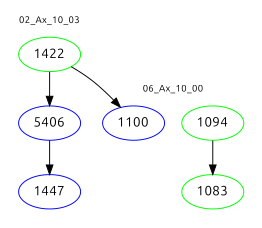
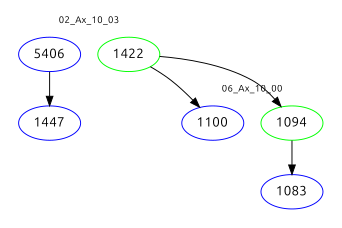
  digraph {
    fontname=Ubuntu
    node [color=blue fontname=Ubuntu]
    edge [color=black fontname=Ubuntu]
    n1 [color=green label=1422]
    n2 [label=5406]
    n3 [label=1447]
    n4 [color=green label=1094]
-   n5 [color=green label=1083]
+   n5 [label=1083]
    n6 [label=1100]
    subgraph cluster_1 {
      color=white
      fontsize=10
      label="02_Ax_10_03"
      n1
      n2
      n3
    }
    subgraph cluster_2 {
      color=white
      fontsize=10
      label="06_Ax_10_00"
      n4
      n5
      n6
    }
-   n1 -> n2
+   n1 -> n4
    n1 -> n6
    n2 -> n3
    n4 -> n5
  }
